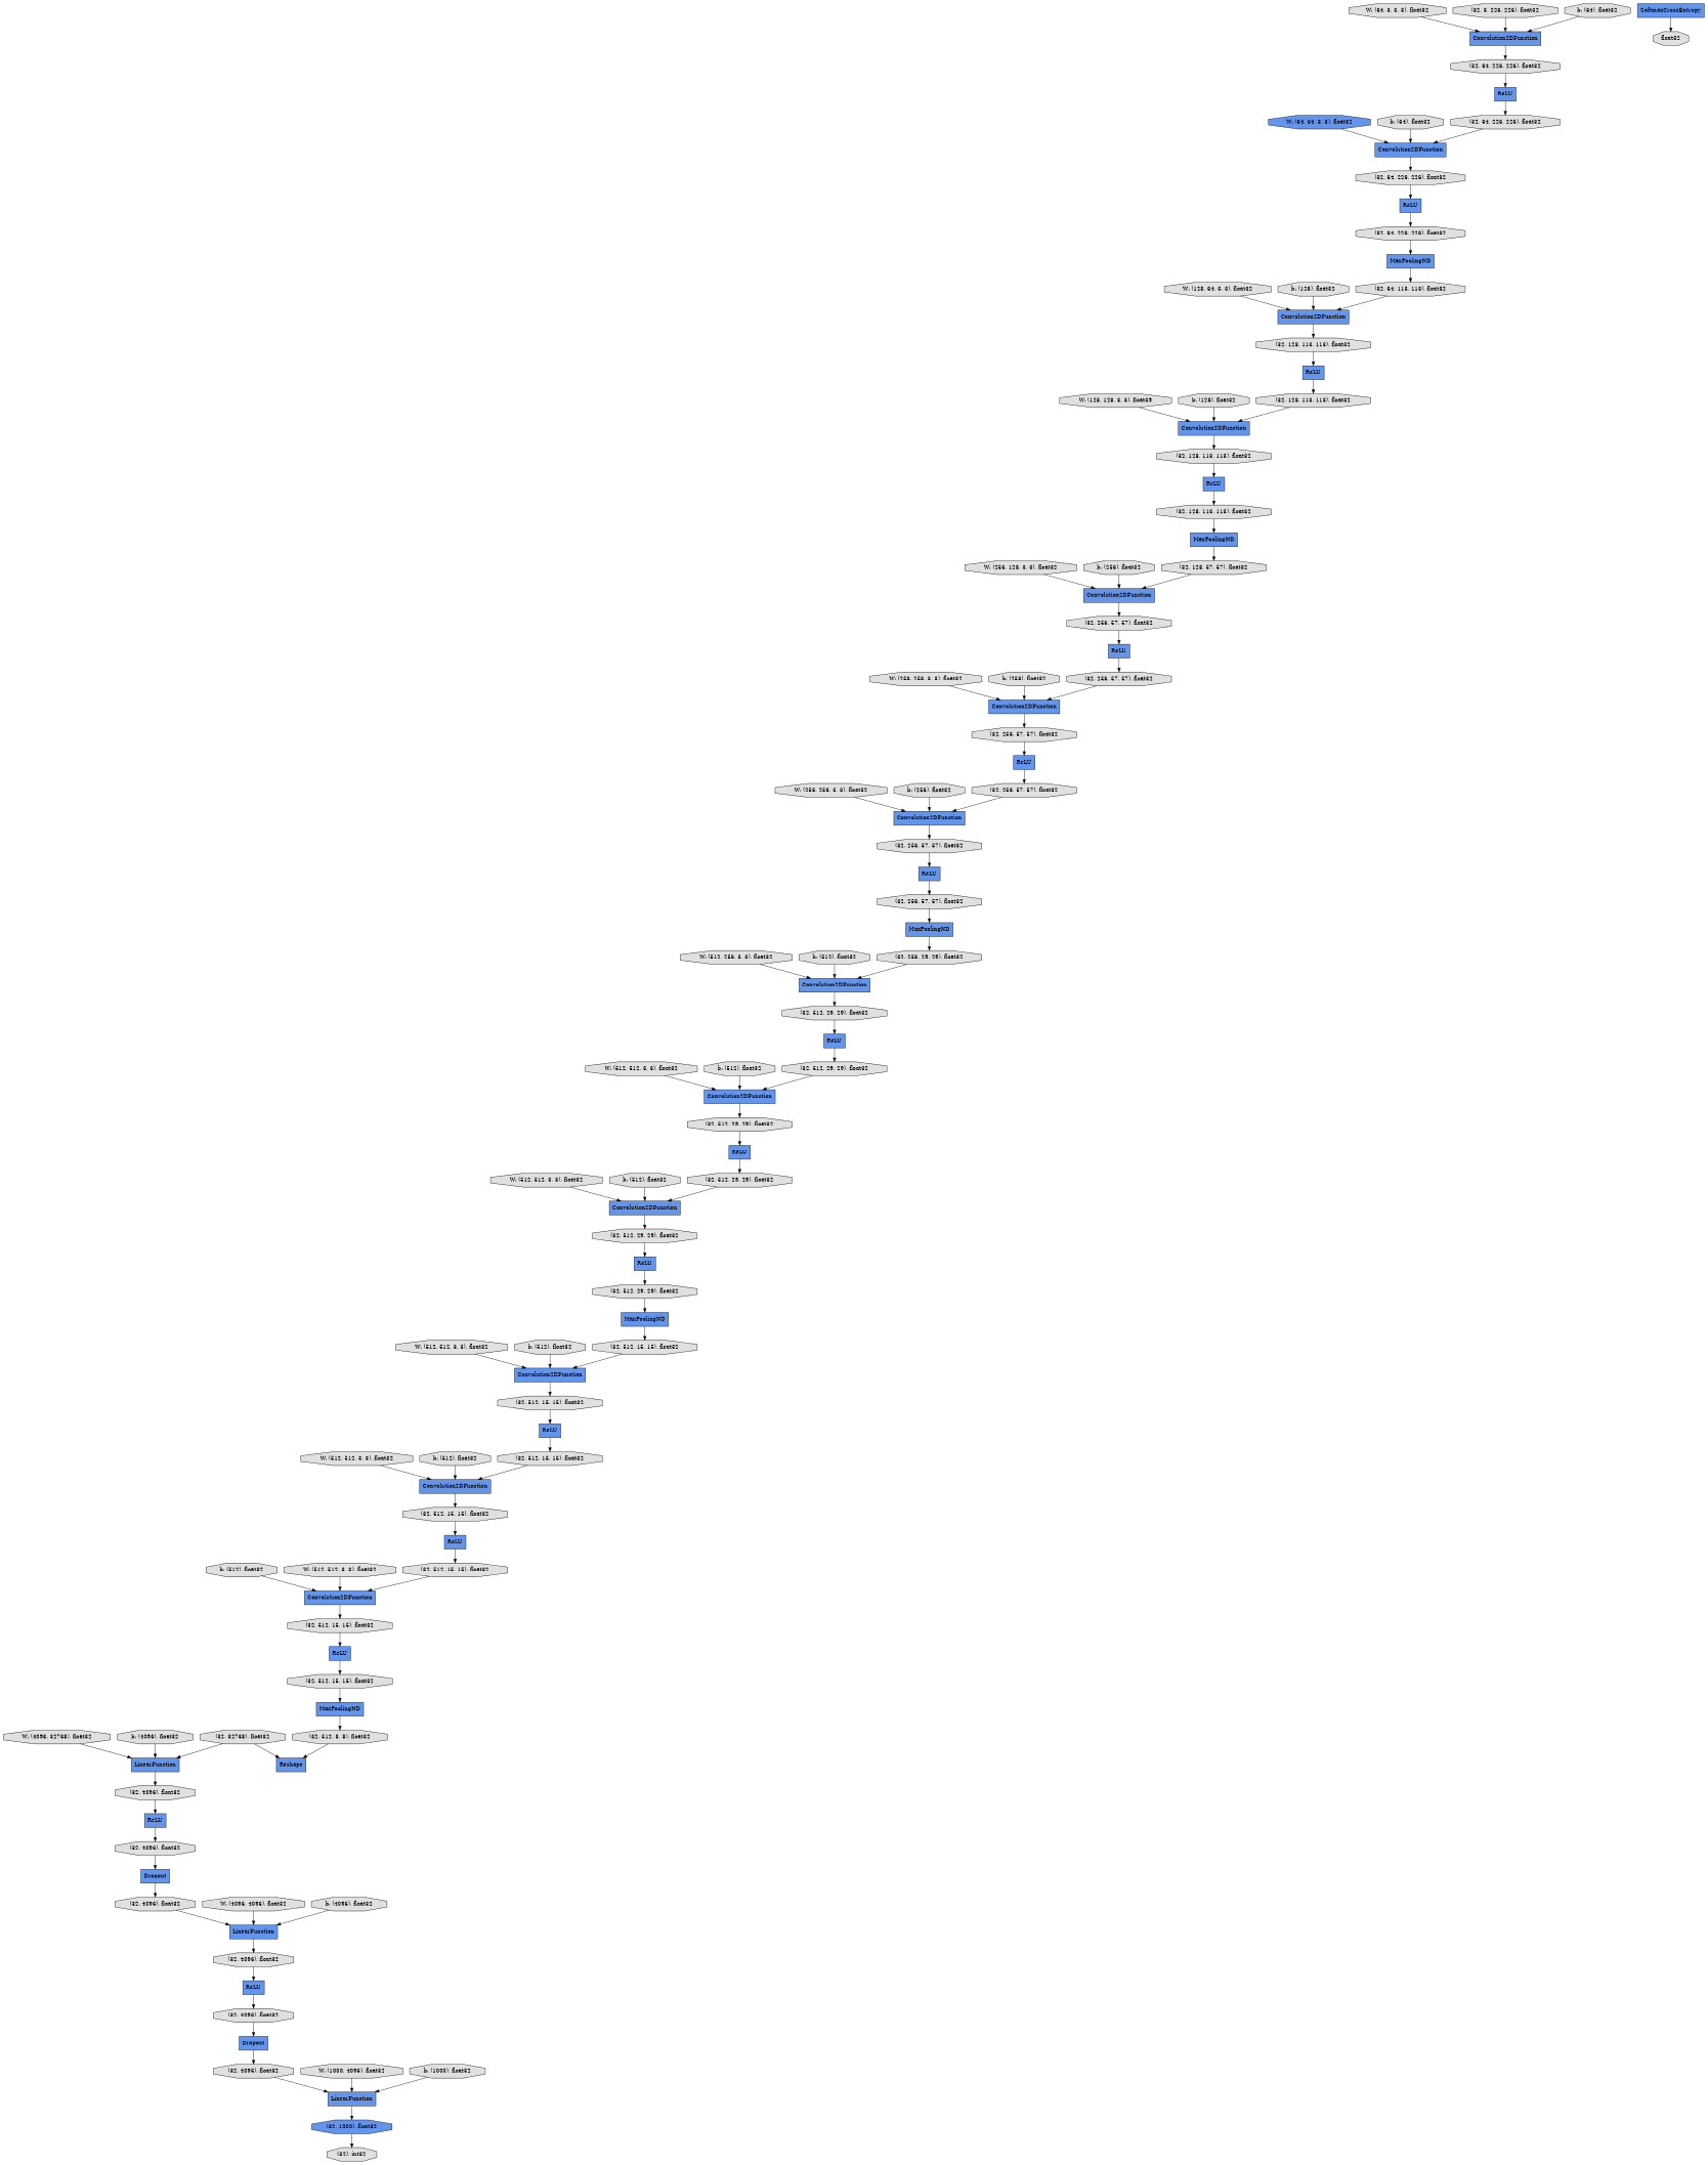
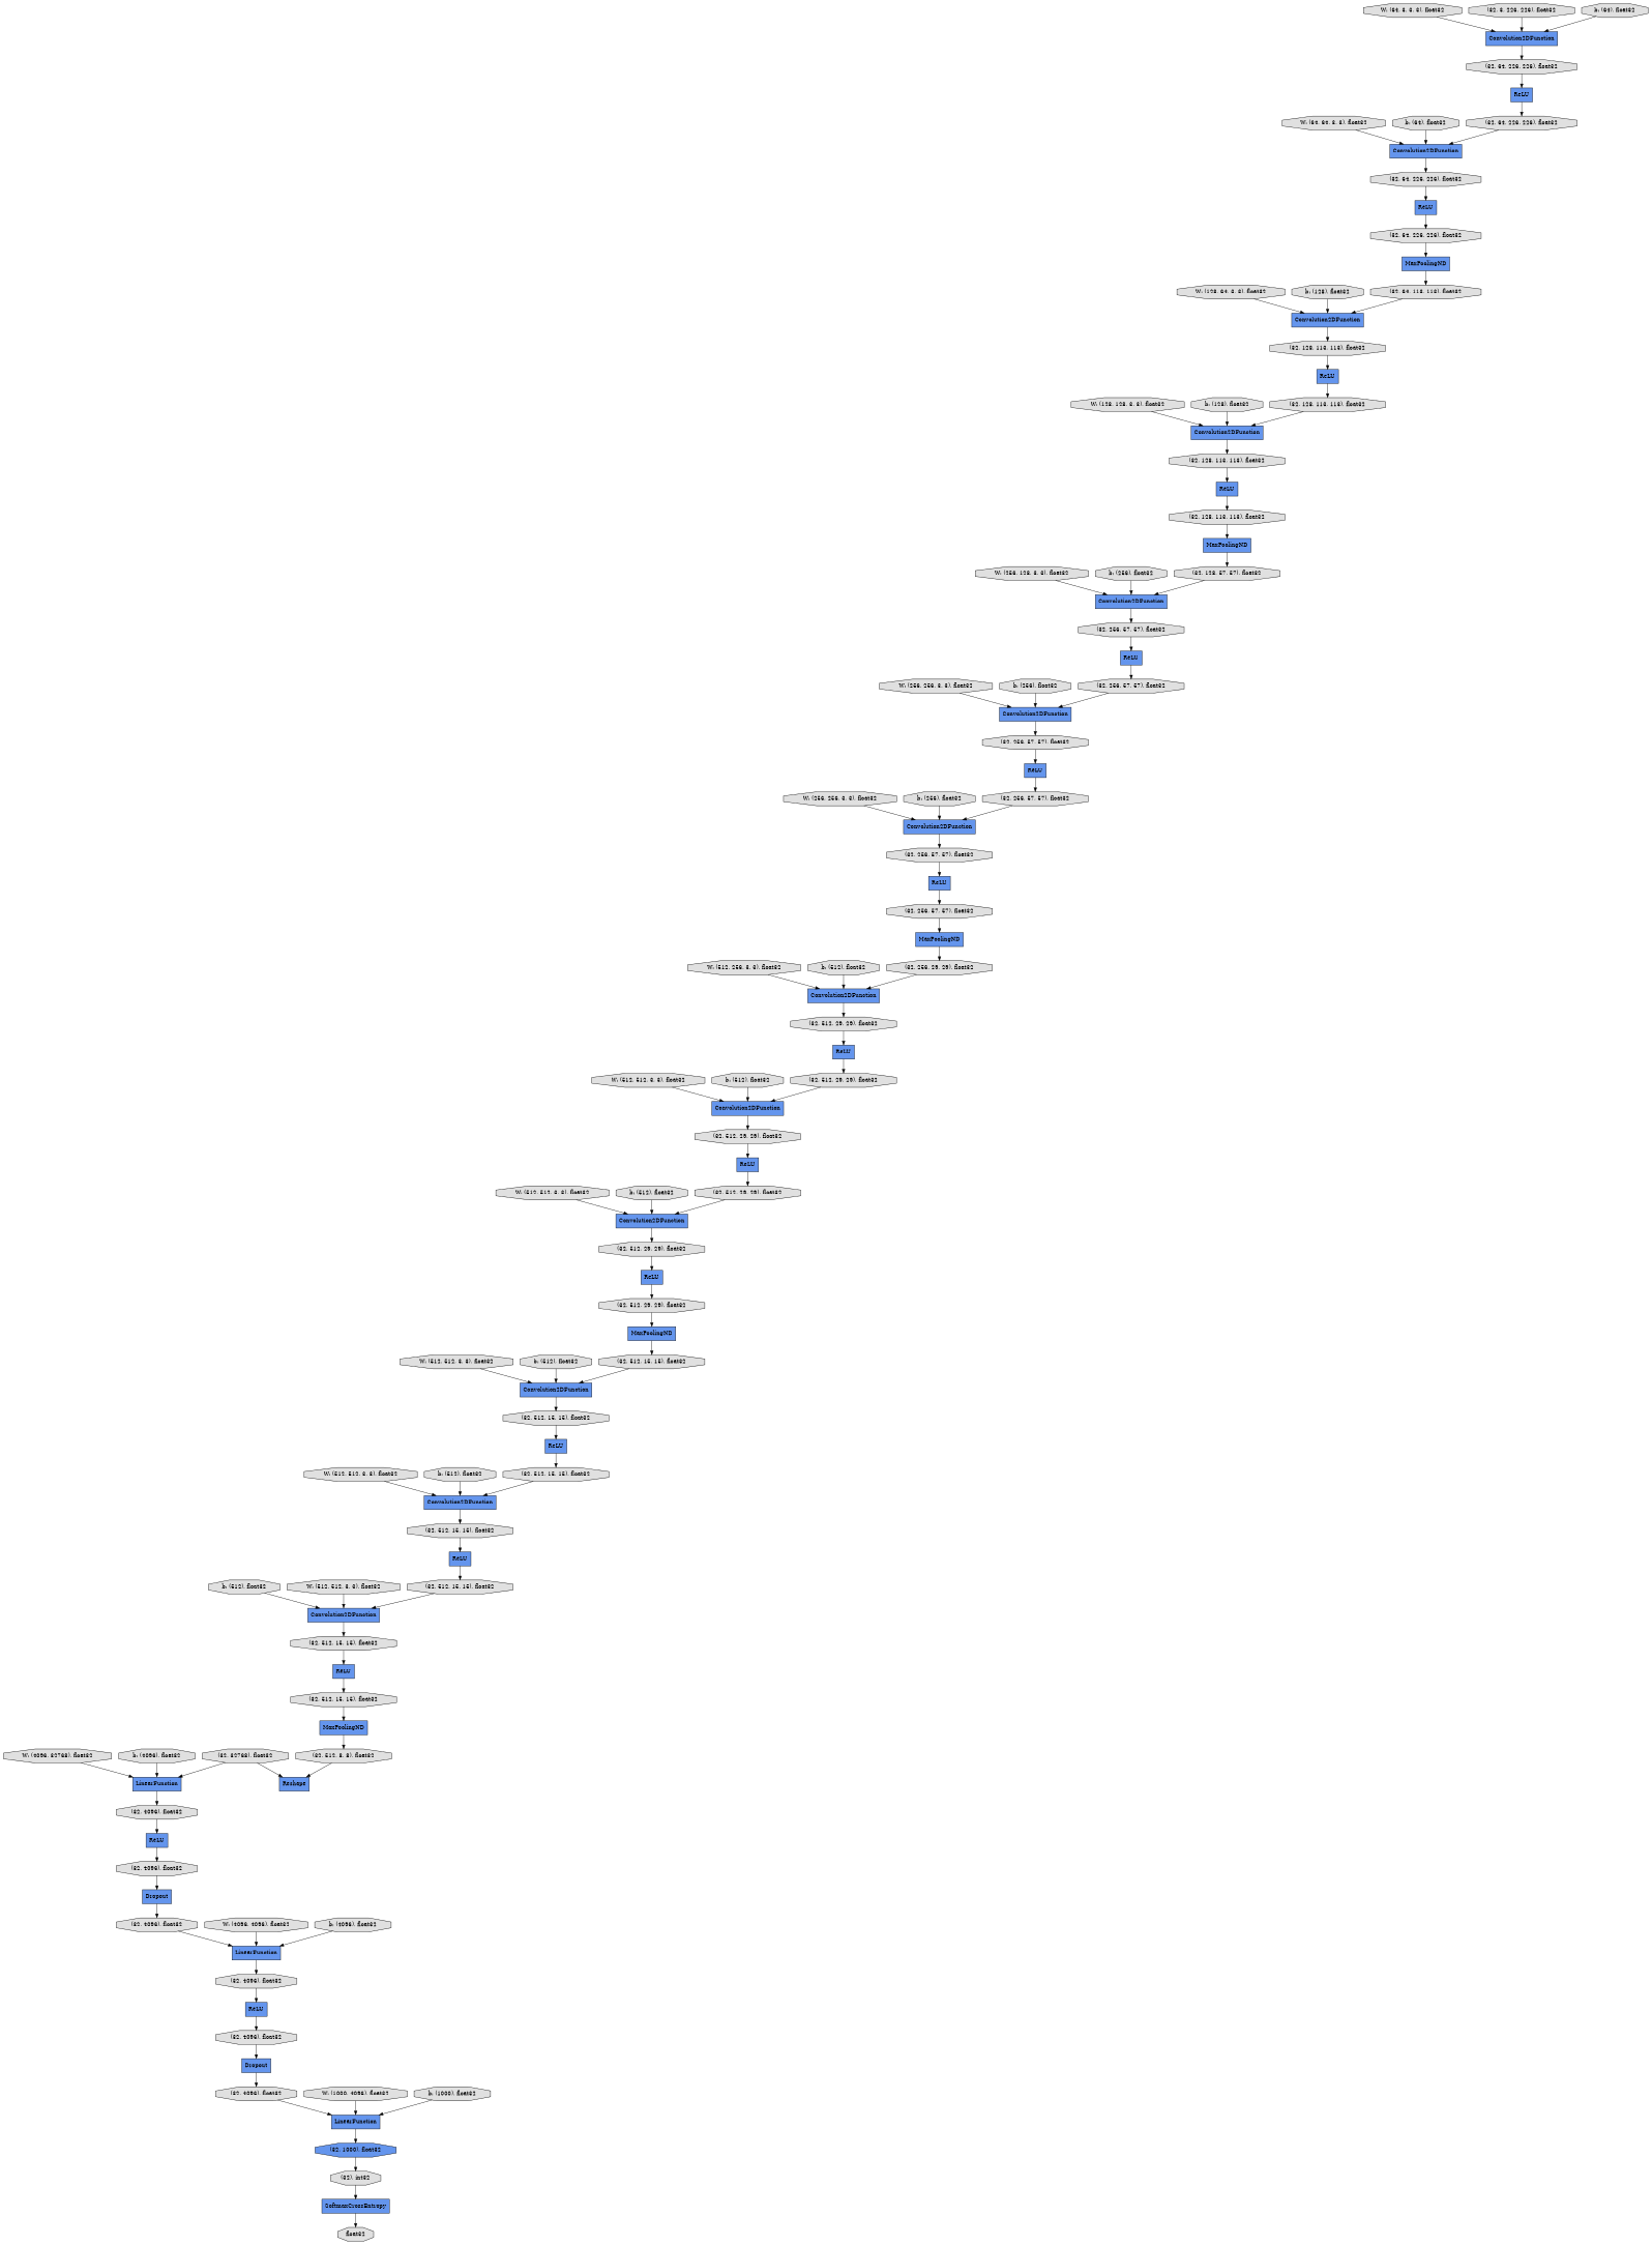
  digraph {
    rankdir=TB
    node [fillcolor="#E0E0E0" shape=octagon style=filled]
    n1 [fillcolor="#6495ED" label=ReLU shape=record]
    n2 [label="(32, 128, 113, 113), float32"]
    n3 [fillcolor="#6495ED" label=MaxPoolingND shape=record]
    n4 [label="b: (512), float32"]
    n5 [fillcolor="#6495ED" label=Convolution2DFunction shape=record]
    n6 [label="(32, 512, 15, 15), float32"]
-   n7 [fillcolor="#6495ED" label="W: (64, 64, 3, 3), float32"]
+   n7 [label="W: (64, 64, 3, 3), float32"]
    n8 [fillcolor="#6495ED" label=Convolution2DFunction shape=record]
    n9 [label="(32, 64, 226, 226), float32"]
    n10 [label="W: (4096, 32768), float32"]
    n11 [fillcolor="#6495ED" label=LinearFunction shape=record]
    n12 [label="(32, 4096), float32"]
    n13 [label="b: (64), float32"]
    n14 [label="b: (4096), float32"]
    n15 [label="W: (128, 64, 3, 3), float32"]
    n16 [fillcolor="#6495ED" label=Convolution2DFunction shape=record]
    n17 [label="(32, 128, 113, 113), float32"]
    n18 [label="(32, 128, 57, 57), float32"]
    n19 [fillcolor="#6495ED" label=Convolution2DFunction shape=record]
    n20 [label="W: (4096, 4096), float32"]
    n21 [fillcolor="#6495ED" label=LinearFunction shape=record]
    n22 [label="(32, 4096), float32"]
    n23 [label="W: (64, 3, 3, 3), float32"]
    n24 [fillcolor="#6495ED" label=Convolution2DFunction shape=record]
    n25 [label="(32, 64, 226, 226), float32"]
    n26 [label="b: (128), float32"]
    n27 [label="b: (4096), float32"]
-   n28 [label="W: (128, 128, 3, 3), float39"]
+   n28 [label="W: (128, 128, 3, 3), float32"]
    n29 [fillcolor="#6495ED" label=Convolution2DFunction shape=record]
    n30 [label="(32, 128, 113, 113), float32"]
    n31 [label="W: (1000, 4096), float32"]
    n32 [fillcolor="#6495ED" label=LinearFunction shape=record]
    n33 [fillcolor="#6495ED" label="(32, 1000), float32"]
    n34 [label="b: (128), float32"]
    n35 [label="W: (256, 128, 3, 3), float32"]
    n36 [label="(32, 256, 57, 57), float32"]
    n37 [label="b: (1000), float32"]
    n38 [fillcolor="#6495ED" label=ReLU shape=record]
    n39 [label="b: (256), float32"]
    n40 [fillcolor="#6495ED" label=ReLU shape=record]
    n41 [label="(32, 64, 226, 226), float32"]
    n42 [label="W: (256, 256, 3, 3), float32"]
    n43 [fillcolor="#6495ED" label=Convolution2DFunction shape=record]
    n44 [label="(32, 256, 57, 57), float32"]
    n45 [label="b: (256), float32"]
    n46 [label="W: (256, 256, 3, 3), float32"]
    n47 [fillcolor="#6495ED" label=Convolution2DFunction shape=record]
    n48 [label="(32, 256, 57, 57), float32"]
    n49 [fillcolor="#6495ED" label=MaxPoolingND shape=record]
    n50 [label="(32, 64, 113, 113), float32"]
    n51 [label="(32, 4096), float32"]
    n52 [fillcolor="#6495ED" label=Dropout shape=record]
    n53 [label="(32, 4096), float32"]
    n54 [label="b: (256), float32"]
    n55 [fillcolor="#6495ED" label=ReLU shape=record]
    n56 [label="(32, 256, 57, 57), float32"]
    n57 [fillcolor="#6495ED" label=ReLU shape=record]
    n58 [label="(32, 512, 15, 15), float32"]
    n59 [label="(32), int32"]
    n60 [fillcolor="#6495ED" label=SoftmaxCrossEntropy shape=record]
    n61 [label=float32]
    n62 [fillcolor="#6495ED" label=Convolution2DFunction shape=record]
    n63 [label="(32, 512, 15, 15), float32"]
    n64 [fillcolor="#6495ED" label=ReLU shape=record]
    n65 [label="W: (512, 256, 3, 3), float32"]
    n66 [fillcolor="#6495ED" label=Convolution2DFunction shape=record]
    n67 [label="(32, 512, 29, 29), float32"]
    n68 [fillcolor="#6495ED" label=ReLU shape=record]
    n69 [fillcolor="#6495ED" label=ReLU shape=record]
    n70 [label="(32, 256, 57, 57), float32"]
    n71 [fillcolor="#6495ED" label=ReLU shape=record]
    n72 [fillcolor="#6495ED" label=Convolution2DFunction shape=record]
    n73 [label="(32, 512, 29, 29), float32"]
    n74 [fillcolor="#6495ED" label=ReLU shape=record]
    n75 [fillcolor="#6495ED" label=ReLU shape=record]
    n76 [label="(32, 512, 29, 29), float32"]
    n77 [label="(32, 512, 29, 29), float32"]
    n78 [fillcolor="#6495ED" label=MaxPoolingND shape=record]
    n79 [label="(32, 512, 15, 15), float32"]
    n80 [label="b: (512), float32"]
    n81 [label="(32, 3, 226, 226), float32"]
    n82 [fillcolor="#6495ED" label=ReLU shape=record]
    n83 [label="W: (512, 512, 3, 3), float32"]
    n84 [label="(32, 128, 113, 113), float32"]
    n85 [label="(32, 512, 29, 29), float32"]
    n86 [fillcolor="#6495ED" label=ReLU shape=record]
    n87 [fillcolor="#6495ED" label=ReLU shape=record]
    n88 [label="(32, 4096), float32"]
    n89 [fillcolor="#6495ED" label=Dropout shape=record]
    n90 [label="(32, 64, 226, 226), float32"]
    n91 [label="(32, 4096), float32"]
    n92 [label="b: (512), float32"]
    n93 [fillcolor="#6495ED" label=Reshape shape=record]
    n94 [label="(32, 32768), float32"]
    n95 [label="(32, 512, 15, 15), float32"]
    n96 [fillcolor="#6495ED" label=MaxPoolingND shape=record]
    n97 [label="W: (512, 512, 3, 3), float32"]
    n98 [fillcolor="#6495ED" label=Convolution2DFunction shape=record]
    n99 [label="(32, 512, 15, 15), float32"]
    n100 [fillcolor="#6495ED" label=Convolution2DFunction shape=record]
    n101 [label="(32, 512, 15, 15), float32"]
    n102 [fillcolor="#6495ED" label=ReLU shape=record]
    n103 [label="(32, 256, 57, 57), float32"]
    n104 [fillcolor="#6495ED" label=MaxPoolingND shape=record]
    n105 [label="(32, 512, 29, 29), float32"]
    n106 [label="b: (512), float32"]
    n107 [label="(32, 256, 29, 29), float32"]
    n108 [label="W: (512, 512, 3, 3), float32"]
    n109 [label="b: (512), float32"]
    n110 [label="W: (512, 512, 3, 3), float32"]
    n111 [label="(32, 512, 8, 8), float32"]
    n112 [label="b: (512), float32"]
    n113 [label="b: (64), float32"]
    n114 [label="W: (512, 512, 3, 3), float32"]
    n1 -> n2
    n2 -> n3
    n3 -> n18
    n4 -> n5
    n5 -> n6
    n6 -> n68
    n7 -> n8
    n8 -> n9
    n9 -> n71
    n10 -> n11
    n11 -> n12
    n12 -> n82
    n13 -> n8
    n14 -> n11
    n15 -> n16
    n16 -> n17
    n17 -> n38
    n18 -> n19
    n19 -> n36
    n20 -> n21
    n21 -> n22
    n22 -> n87
    n23 -> n24
    n24 -> n25
    n25 -> n40
    n26 -> n16
    n27 -> n21
    n28 -> n29
    n29 -> n30
    n30 -> n1
    n31 -> n32
    n32 -> n33
    n33 -> n59
    n34 -> n29
    n35 -> n19
    n36 -> n55
    n37 -> n32
    n38 -> n84
    n39 -> n19
    n40 -> n41
    n41 -> n8
    n42 -> n43
    n43 -> n44
    n44 -> n69
    n45 -> n43
    n46 -> n47
    n47 -> n48
    n48 -> n102
    n49 -> n50
    n50 -> n16
    n51 -> n52
    n52 -> n53
    n53 -> n21
    n54 -> n47
    n55 -> n56
    n56 -> n43
    n57 -> n58
    n58 -> n5
+   n59 -> n60
    n60 -> n61
    n62 -> n63
    n63 -> n64
    n64 -> n99
    n65 -> n66
    n66 -> n67
    n67 -> n75
    n68 -> n95
    n69 -> n70
    n70 -> n47
    n71 -> n90
    n72 -> n73
    n73 -> n74
    n74 -> n105
    n75 -> n76
    n76 -> n72
    n77 -> n78
    n78 -> n79
    n79 -> n62
    n80 -> n66
    n81 -> n24
    n82 -> n51
    n83 -> n72
    n84 -> n29
    n85 -> n86
    n86 -> n77
    n87 -> n88
    n88 -> n89
    n89 -> n91
    n90 -> n49
    n91 -> n32
    n92 -> n72
    n94 -> n11
    n94 -> n93
    n95 -> n96
    n96 -> n111
    n97 -> n98
    n98 -> n85
    n99 -> n100
    n100 -> n101
    n101 -> n57
    n102 -> n103
    n103 -> n104
    n104 -> n107
    n105 -> n98
    n106 -> n98
    n107 -> n66
    n108 -> n62
    n109 -> n62
    n110 -> n100
    n111 -> n93
    n112 -> n100
    n113 -> n24
    n114 -> n5
  }
